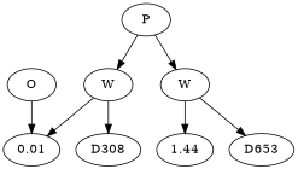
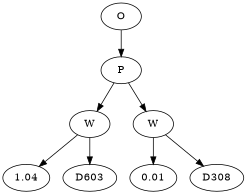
  digraph {
    n1 [label=O]
    n2 [label=P]
    n3 [label=W]
    n4 [label=W]
-   n5 [label=1.44]
-   n6 [label=D653]
+   n5 [label=1.04]
+   n6 [label=D603]
    n7 [label=0.01]
    n8 [label=D308]
-   n1 -> n7
+   n1 -> n2
    n2 -> n3
    n2 -> n4
    n3 -> n5
    n3 -> n6
    n4 -> n7
    n4 -> n8
  }
